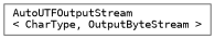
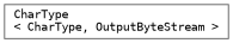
  digraph {
    rankdir=LR
    fontname="DejaVu Sans Mono"
-   n1 [color=grey40 fillcolor=white fontname="DejaVu Sans Mono" fontsize=10 height=0.2 label="AutoUTFOutputStream\l\< CharType, OutputByteStream \>" shape=box style=filled width=0.4]
+   n1 [color=grey40 fillcolor=white fontname="DejaVu Sans Mono" fontsize=10 height=0.2 label="CharType\l\< CharType, OutputByteStream \>" shape=box style=filled width=0.4]
  }
